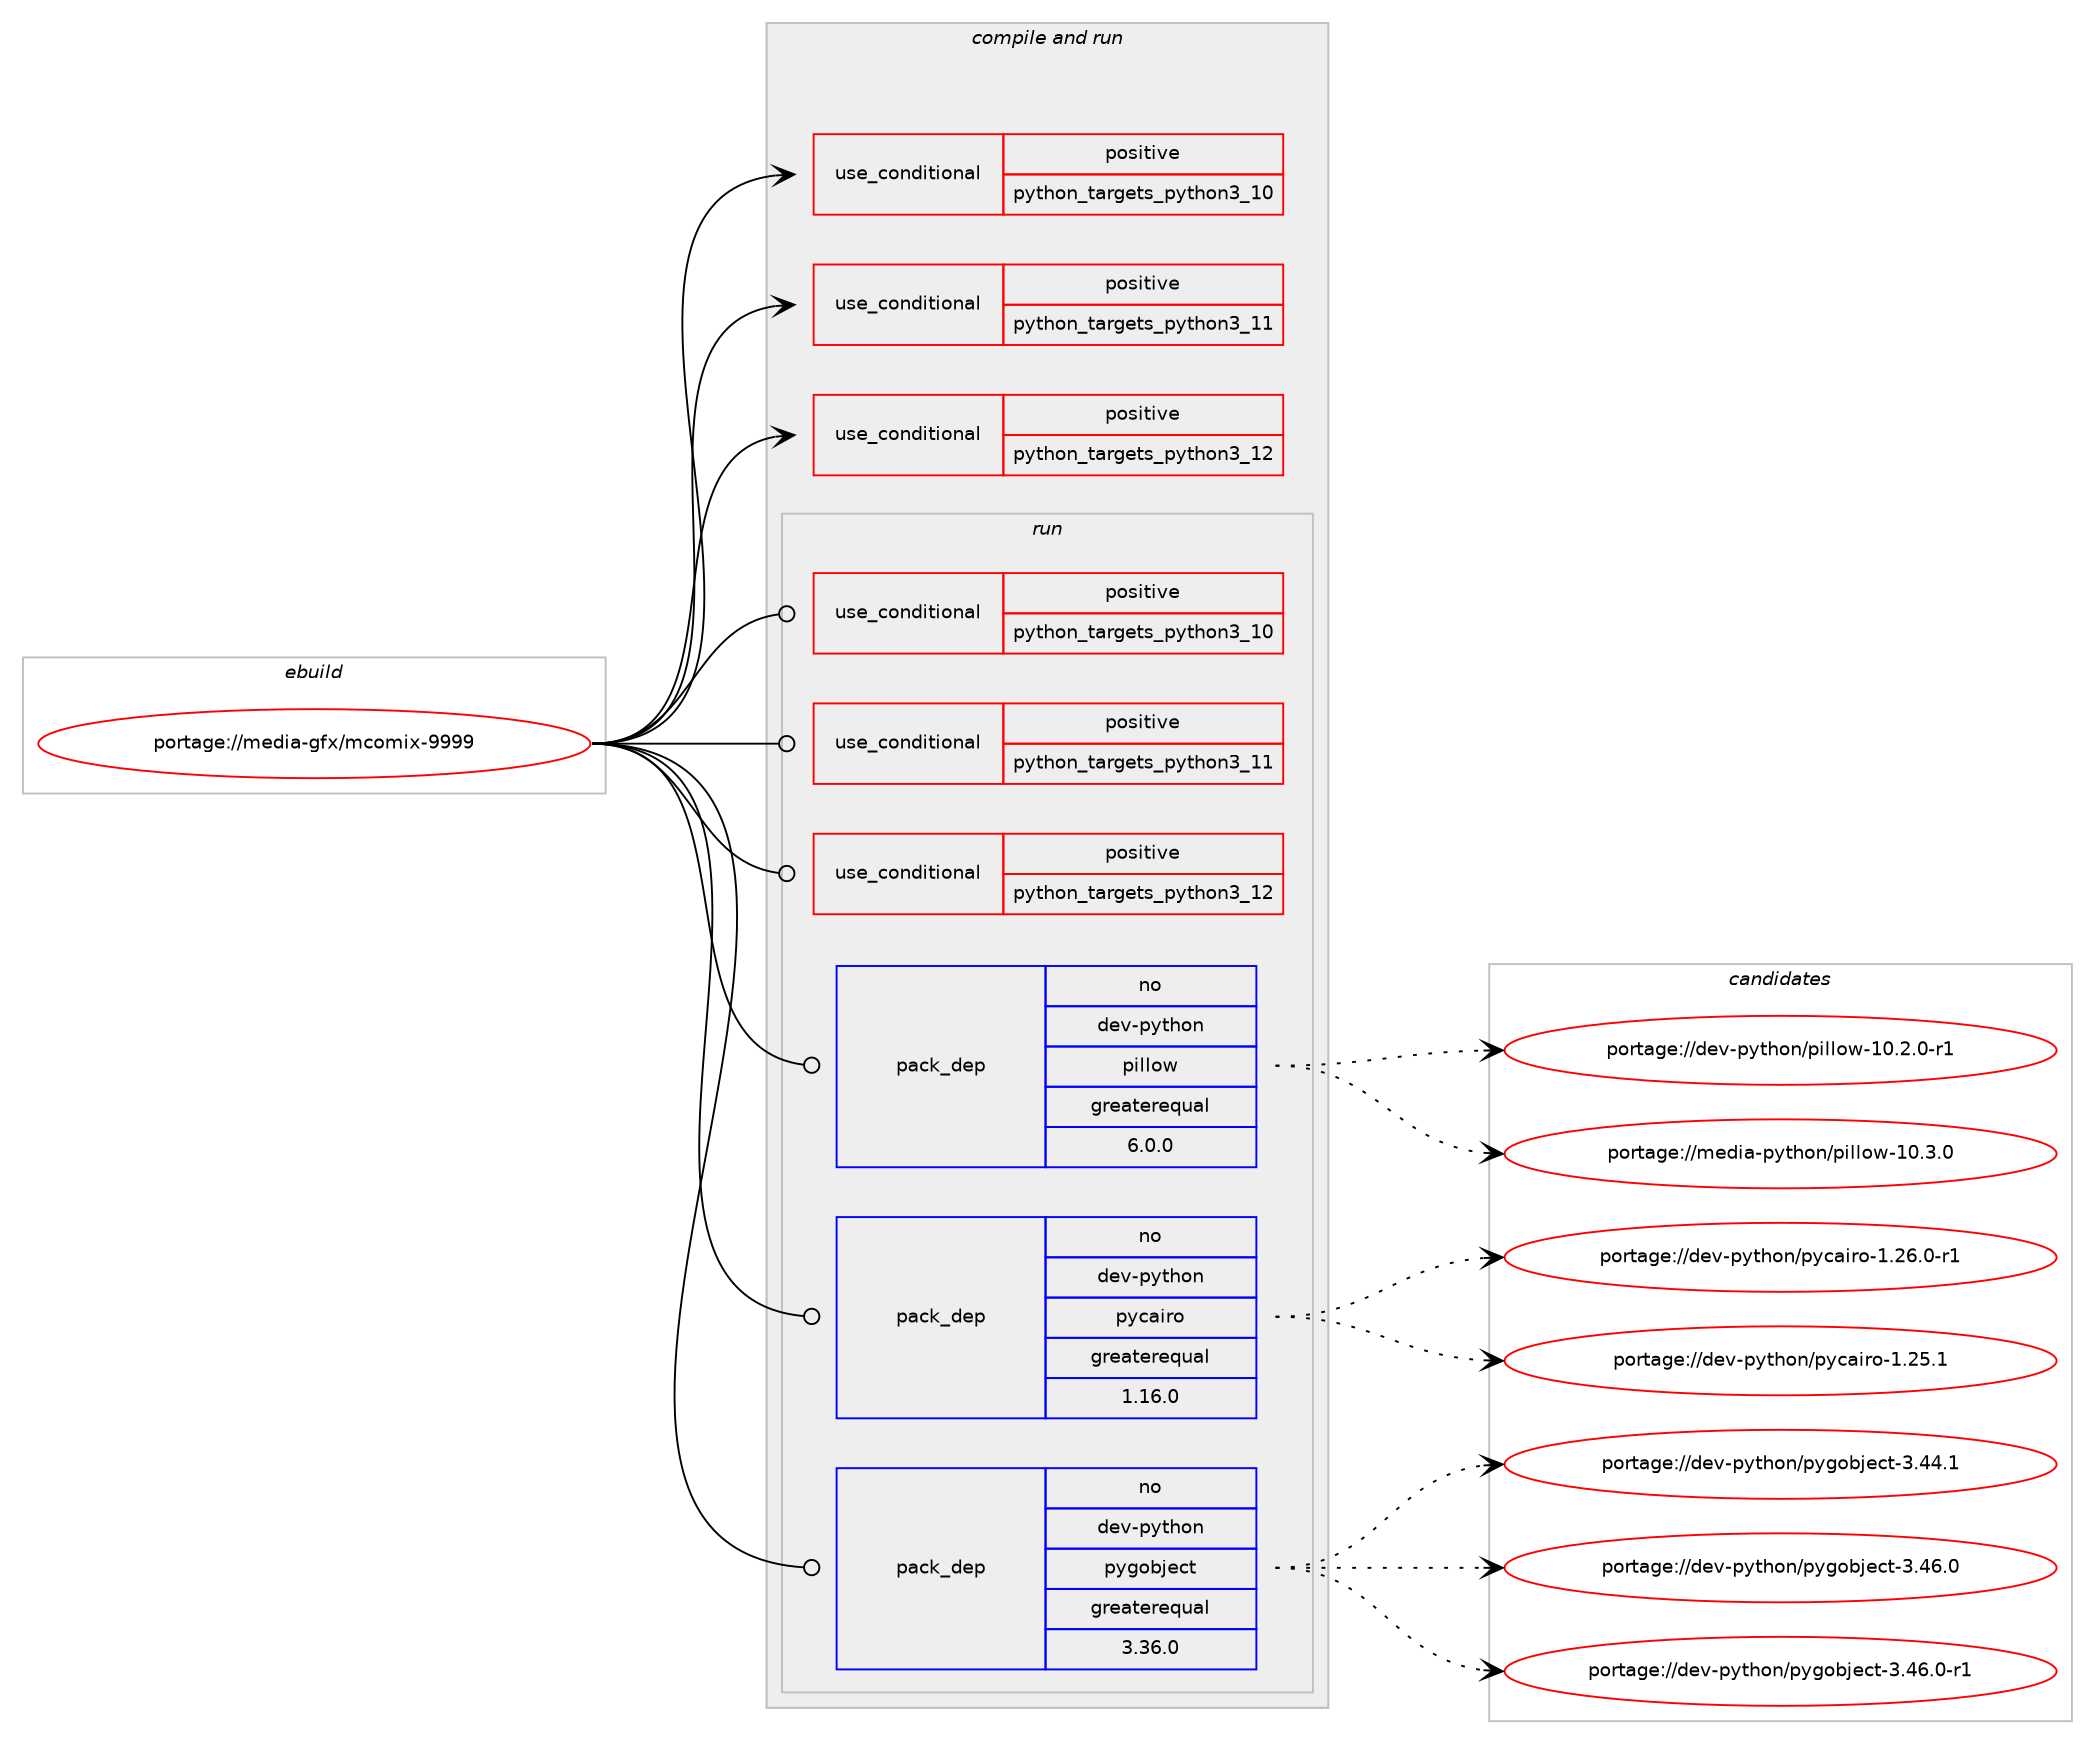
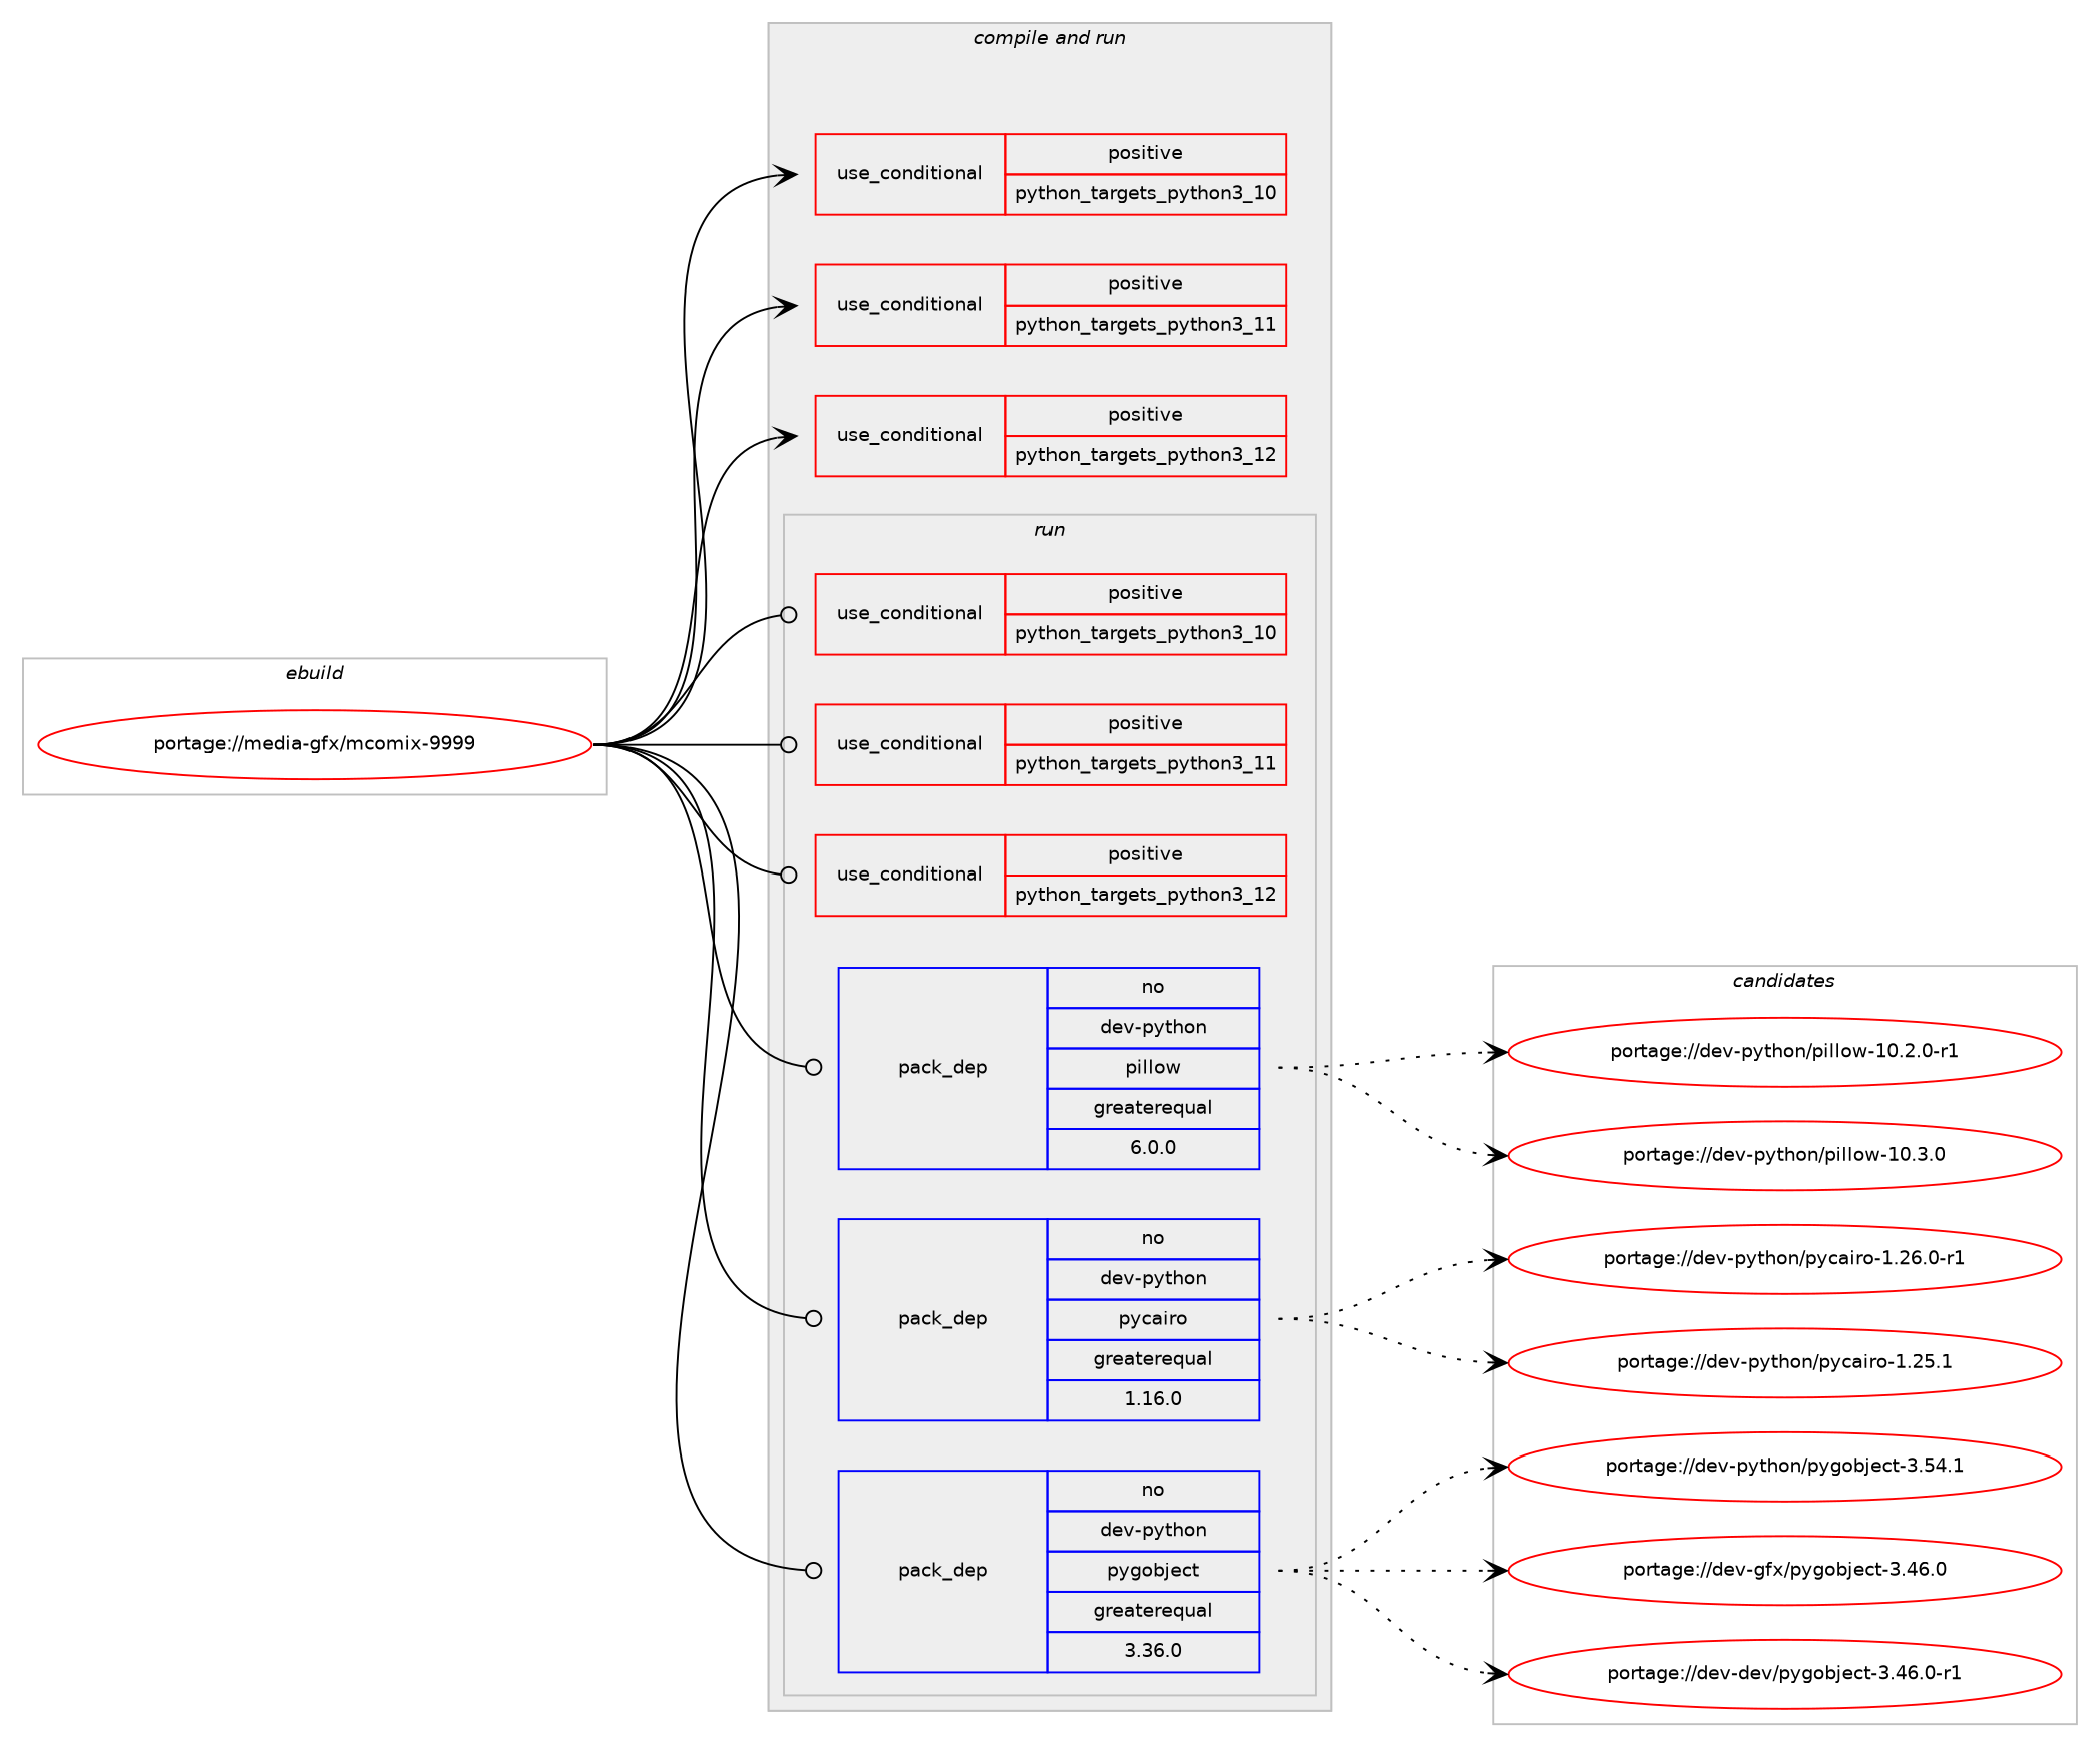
  digraph {
    compound=true
    concentrate=true
    fontname=Helvetica
    fontsize=10
    newrank=true
    rankdir=LR
    ranksep=1.5
    node [color=red fontname=Helvetica fontsize=10 shape=none]
    edge [arrowhead=vee headport=w style=solid tailport=e weight=20]
    n1 [label="portage://media-gfx/mcomix-9999" width=4 shape=""]
    n2 [label=<<TABLE BORDER="0" CELLBORDER="1" CELLSPACING="0" CELLPADDING="4"><TR><TD ROWSPAN="3" CELLPADDING="10">use_conditional</TD></TR><TR><TD>positive</TD></TR><TR><TD>python_targets_python3_10</TD></TR></TABLE>>]
    n3 [label=<<TABLE BORDER="0" CELLBORDER="1" CELLSPACING="0" CELLPADDING="4"><TR><TD ROWSPAN="3" CELLPADDING="10">use_conditional</TD></TR><TR><TD>positive</TD></TR><TR><TD>python_targets_python3_11</TD></TR></TABLE>>]
    n4 [label=<<TABLE BORDER="0" CELLBORDER="1" CELLSPACING="0" CELLPADDING="4"><TR><TD ROWSPAN="3" CELLPADDING="10">use_conditional</TD></TR><TR><TD>positive</TD></TR><TR><TD>python_targets_python3_12</TD></TR></TABLE>>]
    n5 [label=<<TABLE BORDER="0" CELLBORDER="1" CELLSPACING="0" CELLPADDING="4"><TR><TD ROWSPAN="3" CELLPADDING="10">use_conditional</TD></TR><TR><TD>positive</TD></TR><TR><TD>python_targets_python3_10</TD></TR></TABLE>>]
    n6 [label=<<TABLE BORDER="0" CELLBORDER="1" CELLSPACING="0" CELLPADDING="4"><TR><TD ROWSPAN="3" CELLPADDING="10">use_conditional</TD></TR><TR><TD>positive</TD></TR><TR><TD>python_targets_python3_11</TD></TR></TABLE>>]
    n7 [label=<<TABLE BORDER="0" CELLBORDER="1" CELLSPACING="0" CELLPADDING="4"><TR><TD ROWSPAN="3" CELLPADDING="10">use_conditional</TD></TR><TR><TD>positive</TD></TR><TR><TD>python_targets_python3_12</TD></TR></TABLE>>]
    n8 [color=blue label=<<TABLE BORDER="0" CELLBORDER="1" CELLSPACING="0" CELLPADDING="4" WIDTH="220"><TR><TD ROWSPAN="6" CELLPADDING="30">pack_dep</TD></TR><TR><TD WIDTH="110">no</TD></TR><TR><TD>dev-python</TD></TR><TR><TD>pillow</TD></TR><TR><TD>greaterequal</TD></TR><TR><TD>6.0.0</TD></TR></TABLE>>]
    n9 [color=blue label=<<TABLE BORDER="0" CELLBORDER="1" CELLSPACING="0" CELLPADDING="4" WIDTH="220"><TR><TD ROWSPAN="6" CELLPADDING="30">pack_dep</TD></TR><TR><TD WIDTH="110">no</TD></TR><TR><TD>dev-python</TD></TR><TR><TD>pycairo</TD></TR><TR><TD>greaterequal</TD></TR><TR><TD>1.16.0</TD></TR></TABLE>>]
    n10 [color=blue label=<<TABLE BORDER="0" CELLBORDER="1" CELLSPACING="0" CELLPADDING="4" WIDTH="220"><TR><TD ROWSPAN="6" CELLPADDING="30">pack_dep</TD></TR><TR><TD WIDTH="110">no</TD></TR><TR><TD>dev-python</TD></TR><TR><TD>pygobject</TD></TR><TR><TD>greaterequal</TD></TR><TR><TD>3.36.0</TD></TR></TABLE>>]
    n11 [label="portage://dev-python/pillow-10.2.0-r1" width=4 shape=""]
-   n12 [label="portage://media-python/pillow-10.3.0" width=4 shape=""]
+   n12 [label="portage://dev-python/pillow-10.3.0" width=4 shape=""]
    n13 [label="portage://dev-python/pycairo-1.26.0-r1" width=4 shape=""]
    n14 [label="portage://dev-python/pycairo-1.25.1" width=4 shape=""]
-   n15 [label="portage://dev-python/pygobject-3.44.1" width=4 shape=""]
-   n16 [label="portage://dev-python/pygobject-3.46.0" width=4 shape=""]
-   n17 [label="portage://dev-python/pygobject-3.46.0-r1" width=4 shape=""]
+   n15 [label="portage://dev-python/pygobject-3.54.1" width=4 shape=""]
+   n16 [label="portage://dev-gfx/pygobject-3.46.0" width=4 shape=""]
+   n17 [label="portage://dev-dev/pygobject-3.46.0-r1" width=4 shape=""]
    subgraph cluster_1 {
      color=gray
      label=<<i>ebuild</i>>
      rank=same
      n1
    }
    subgraph cluster_2 {
      color=gray
      label=<<i>dependencies</i>>
      subgraph cluster_3 {
        color=gray
        fillcolor="#eeeeee"
        label=<<i>compile</i>>
        style=filled
        subgraph sub_4 {
          color=gray
          fillcolor="#eeeeee"
          label=<<i>compile</i>>
          style=filled
          n2
        }
        subgraph sub_5 {
          color=gray
          fillcolor="#eeeeee"
          label=<<i>compile</i>>
          style=filled
          n3
        }
        subgraph sub_6 {
          color=gray
          fillcolor="#eeeeee"
          label=<<i>compile</i>>
          style=filled
          n4
        }
      }
      subgraph cluster_7 {
        color=gray
        fillcolor="#eeeeee"
        label=<<i>compile and run</i>>
        style=filled
      }
      subgraph cluster_8 {
        color=gray
        fillcolor="#eeeeee"
        label=<<i>run</i>>
        style=filled
        subgraph sub_9 {
          color=gray
          fillcolor="#eeeeee"
          label=<<i>run</i>>
          style=filled
          n5
        }
        subgraph sub_10 {
          color=gray
          fillcolor="#eeeeee"
          label=<<i>run</i>>
          style=filled
          n6
        }
        subgraph sub_11 {
          color=gray
          fillcolor="#eeeeee"
          label=<<i>run</i>>
          style=filled
          n7
        }
        subgraph sub_12 {
          color=gray
          fillcolor="#eeeeee"
          label=<<i>run</i>>
          style=filled
          n8
        }
        subgraph sub_13 {
          color=gray
          fillcolor="#eeeeee"
          label=<<i>run</i>>
          style=filled
          n9
        }
        subgraph sub_14 {
          color=gray
          fillcolor="#eeeeee"
          label=<<i>run</i>>
          style=filled
          n10
        }
      }
    }
    subgraph cluster_15 {
      color=gray
      label=<<i>candidates</i>>
      rank=same
      subgraph sub_16 {
        color=black
        label=<<i>candidates</i>>
        nodesep=1
        rank=same
        n11
        n12
      }
      subgraph sub_17 {
        color=black
        label=<<i>candidates</i>>
        nodesep=1
        rank=same
        n13
        n14
      }
      subgraph sub_18 {
        color=black
        label=<<i>candidates</i>>
        nodesep=1
        rank=same
        n15
        n16
        n17
      }
    }
    n1 -> n2
    n1 -> n3
    n1 -> n4
    n1 -> n5 [arrowhead=odot]
    n1 -> n6 [arrowhead=odot]
    n1 -> n7 [arrowhead=odot]
    n1 -> n8 [arrowhead=odot]
    n1 -> n9 [arrowhead=odot]
    n1 -> n10 [arrowhead=odot]
    n8 -> n11 [style=dotted weight=100]
    n8 -> n12 [style=dotted weight=100]
    n9 -> n13 [style=dotted weight=100]
    n9 -> n14 [style=dotted weight=100]
    n10 -> n15 [style=dotted weight=100]
    n10 -> n16 [style=dotted weight=100]
    n10 -> n17 [style=dotted weight=100]
  }
